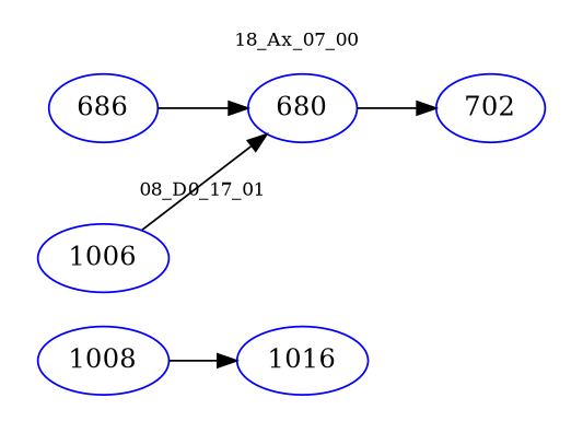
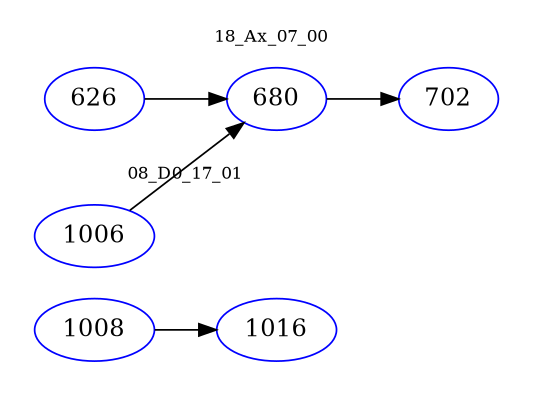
  digraph {
    rankdir=LR
    node [color=blue]
    edge [color=black]
-   n1 [label=686]
+   n1 [label=626]
    n2 [label=680]
    n3 [label=702]
    n4 [label=1006]
    n5 [label=1008]
    n6 [label=1016]
    subgraph cluster_1 {
      color=white
      fontsize=10
      label="18_Ax_07_00"
      n1
      n2
      n3
    }
    subgraph cluster_2 {
      color=white
      fontsize=10
      label="08_D0_17_01"
      n4
      n5
      n6
    }
    n1 -> n2
    n2 -> n3
    n4 -> n2
    n5 -> n6
  }
